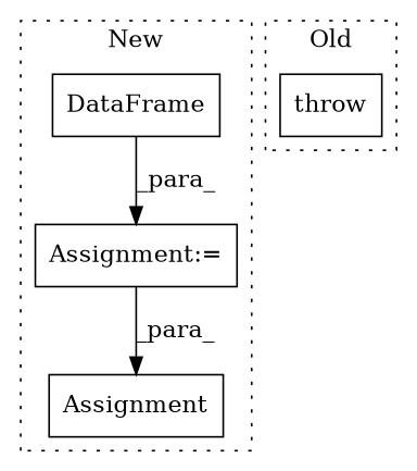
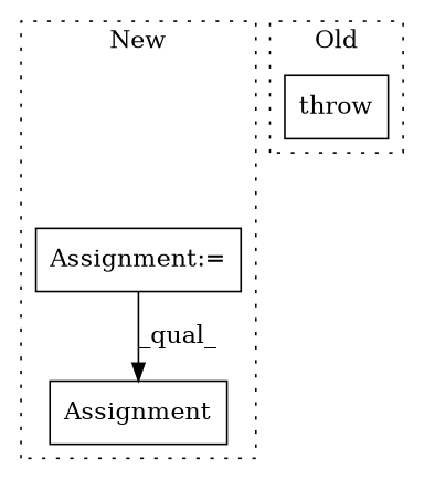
  digraph {
    node [shape=box]
-   n1 [a=32 l="10,1" label=DataFrame s="10878,10939"]
    n2 [a=7 l=1 label="Assignment:=" s=10870]
    n3 [a=22 l=17 label=Assignment s=11224]
    n4 [a=53 l=6 label=throw s=11352]
    subgraph cluster_1 {
      label=New
      style=dotted
-     n1
      n2
      n3
    }
    subgraph cluster_2 {
      label=Old
      style=dotted
      n4
    }
-   n1 -> n2 [label=_para_]
-   n2 -> n3 [label=_para_]
+   n2 -> n3 [label=_qual_]
  }
